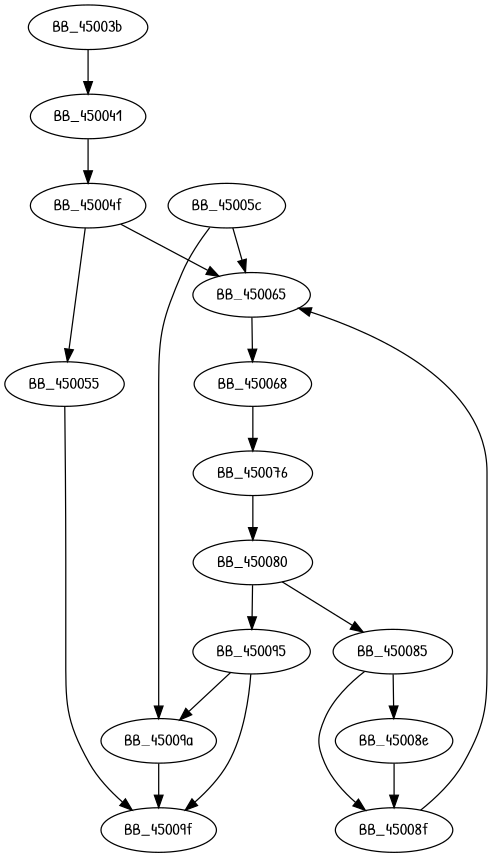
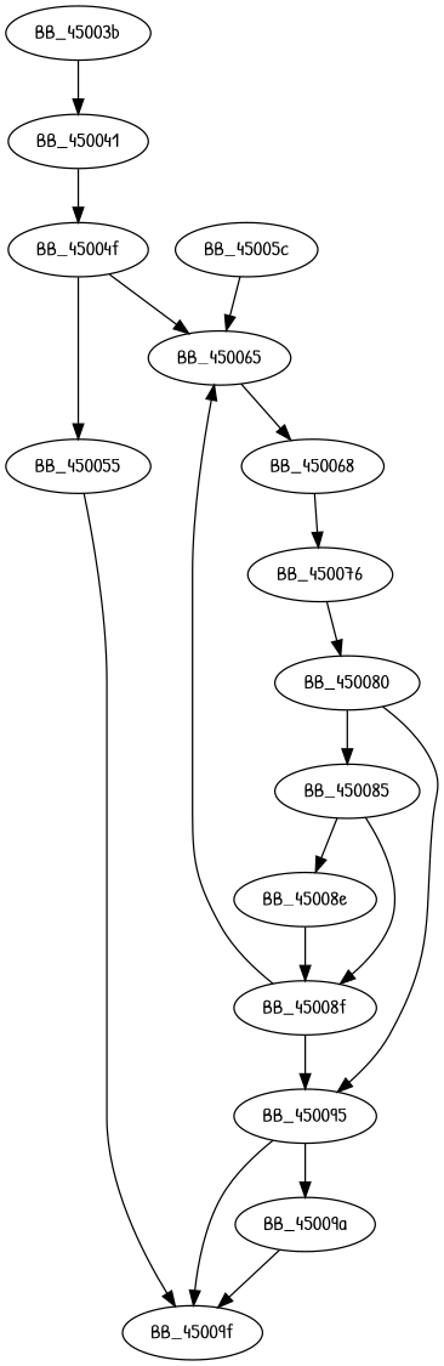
  digraph {
    fontname="Patrick Hand"
    node [fontname="Patrick Hand"]
    edge [fontname="Patrick Hand"]
    BB_45003b
    BB_450041
    BB_45004f
    BB_450055
    BB_450065
    BB_45005c
    BB_45009a
    BB_45009f
    BB_450068
    BB_450076
    BB_450080
    BB_450085
    BB_450095
    BB_45008f
    BB_45008e
    BB_45003b -> BB_450041
    BB_450041 -> BB_45004f
    BB_45004f -> BB_450055
    BB_45004f -> BB_450065
    BB_450055 -> BB_45009f
    BB_450065 -> BB_450068
    BB_45005c -> BB_450065
-   BB_45005c -> BB_45009a
    BB_45009a -> BB_45009f
    BB_450068 -> BB_450076
    BB_450076 -> BB_450080
    BB_450080 -> BB_450085
    BB_450080 -> BB_450095
    BB_450085 -> BB_45008f
    BB_450085 -> BB_45008e
    BB_450095 -> BB_45009a
    BB_450095 -> BB_45009f
    BB_45008f -> BB_450065
+   BB_45008f -> BB_450095
    BB_45008e -> BB_45008f
  }
